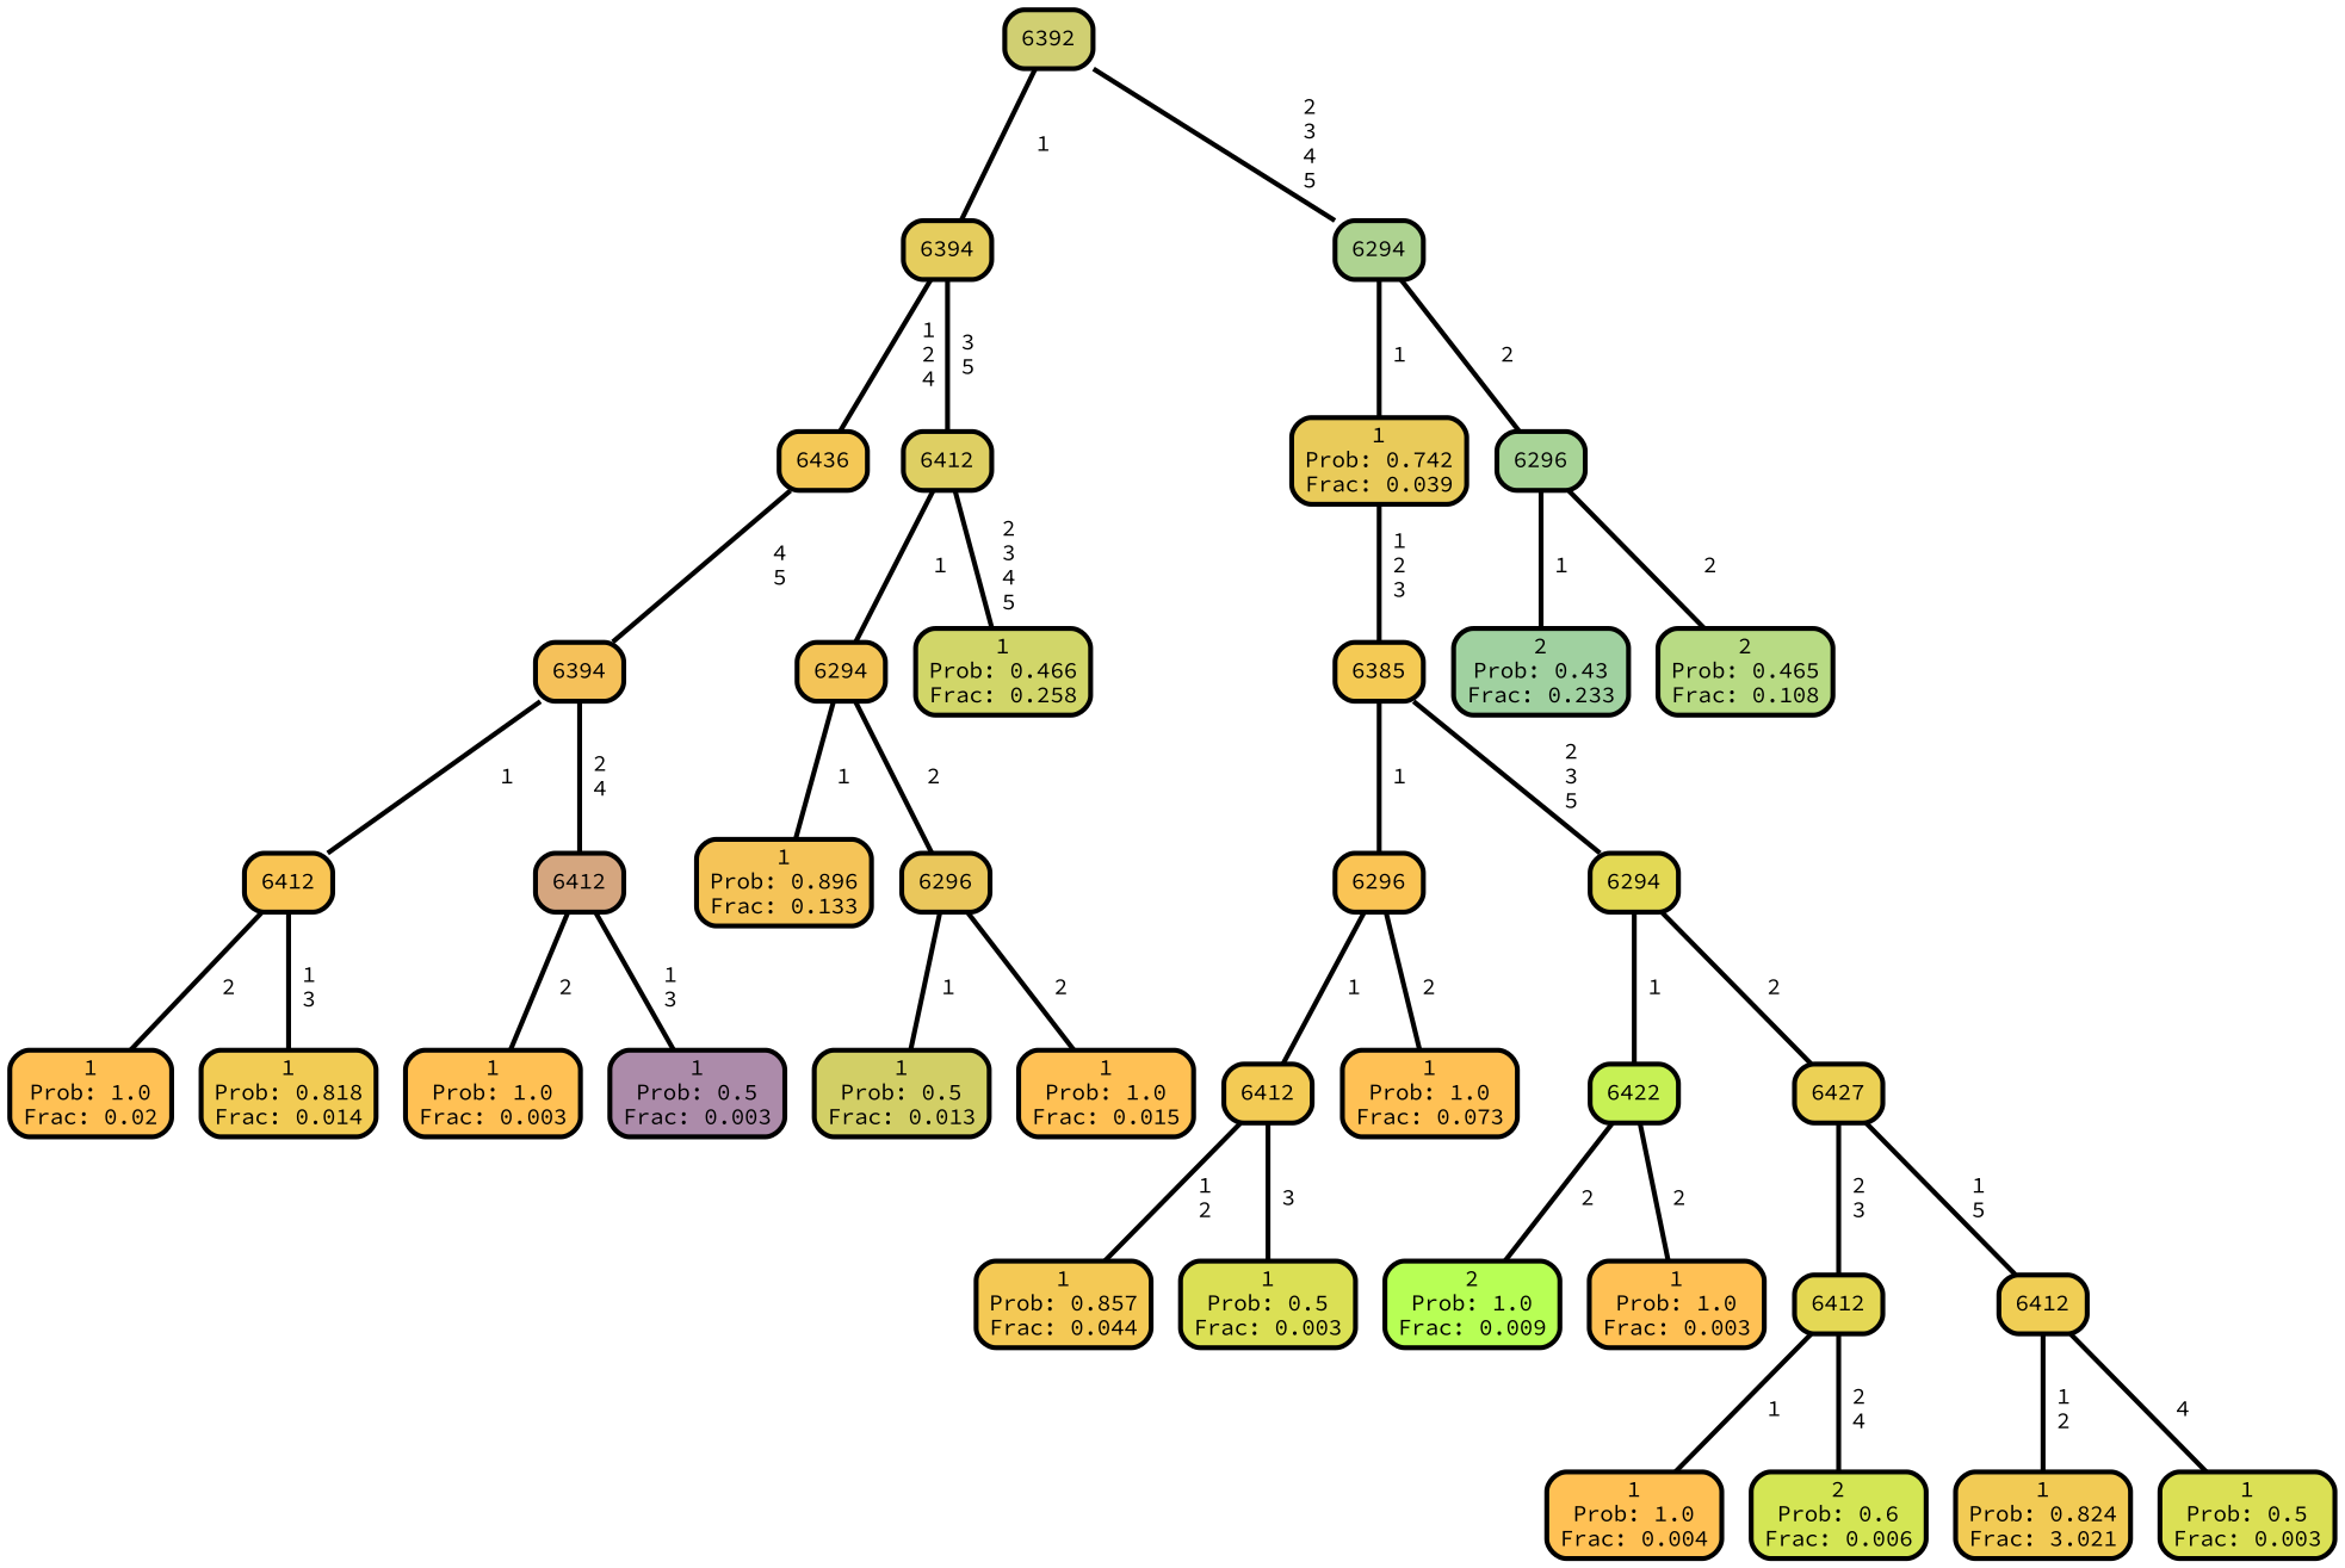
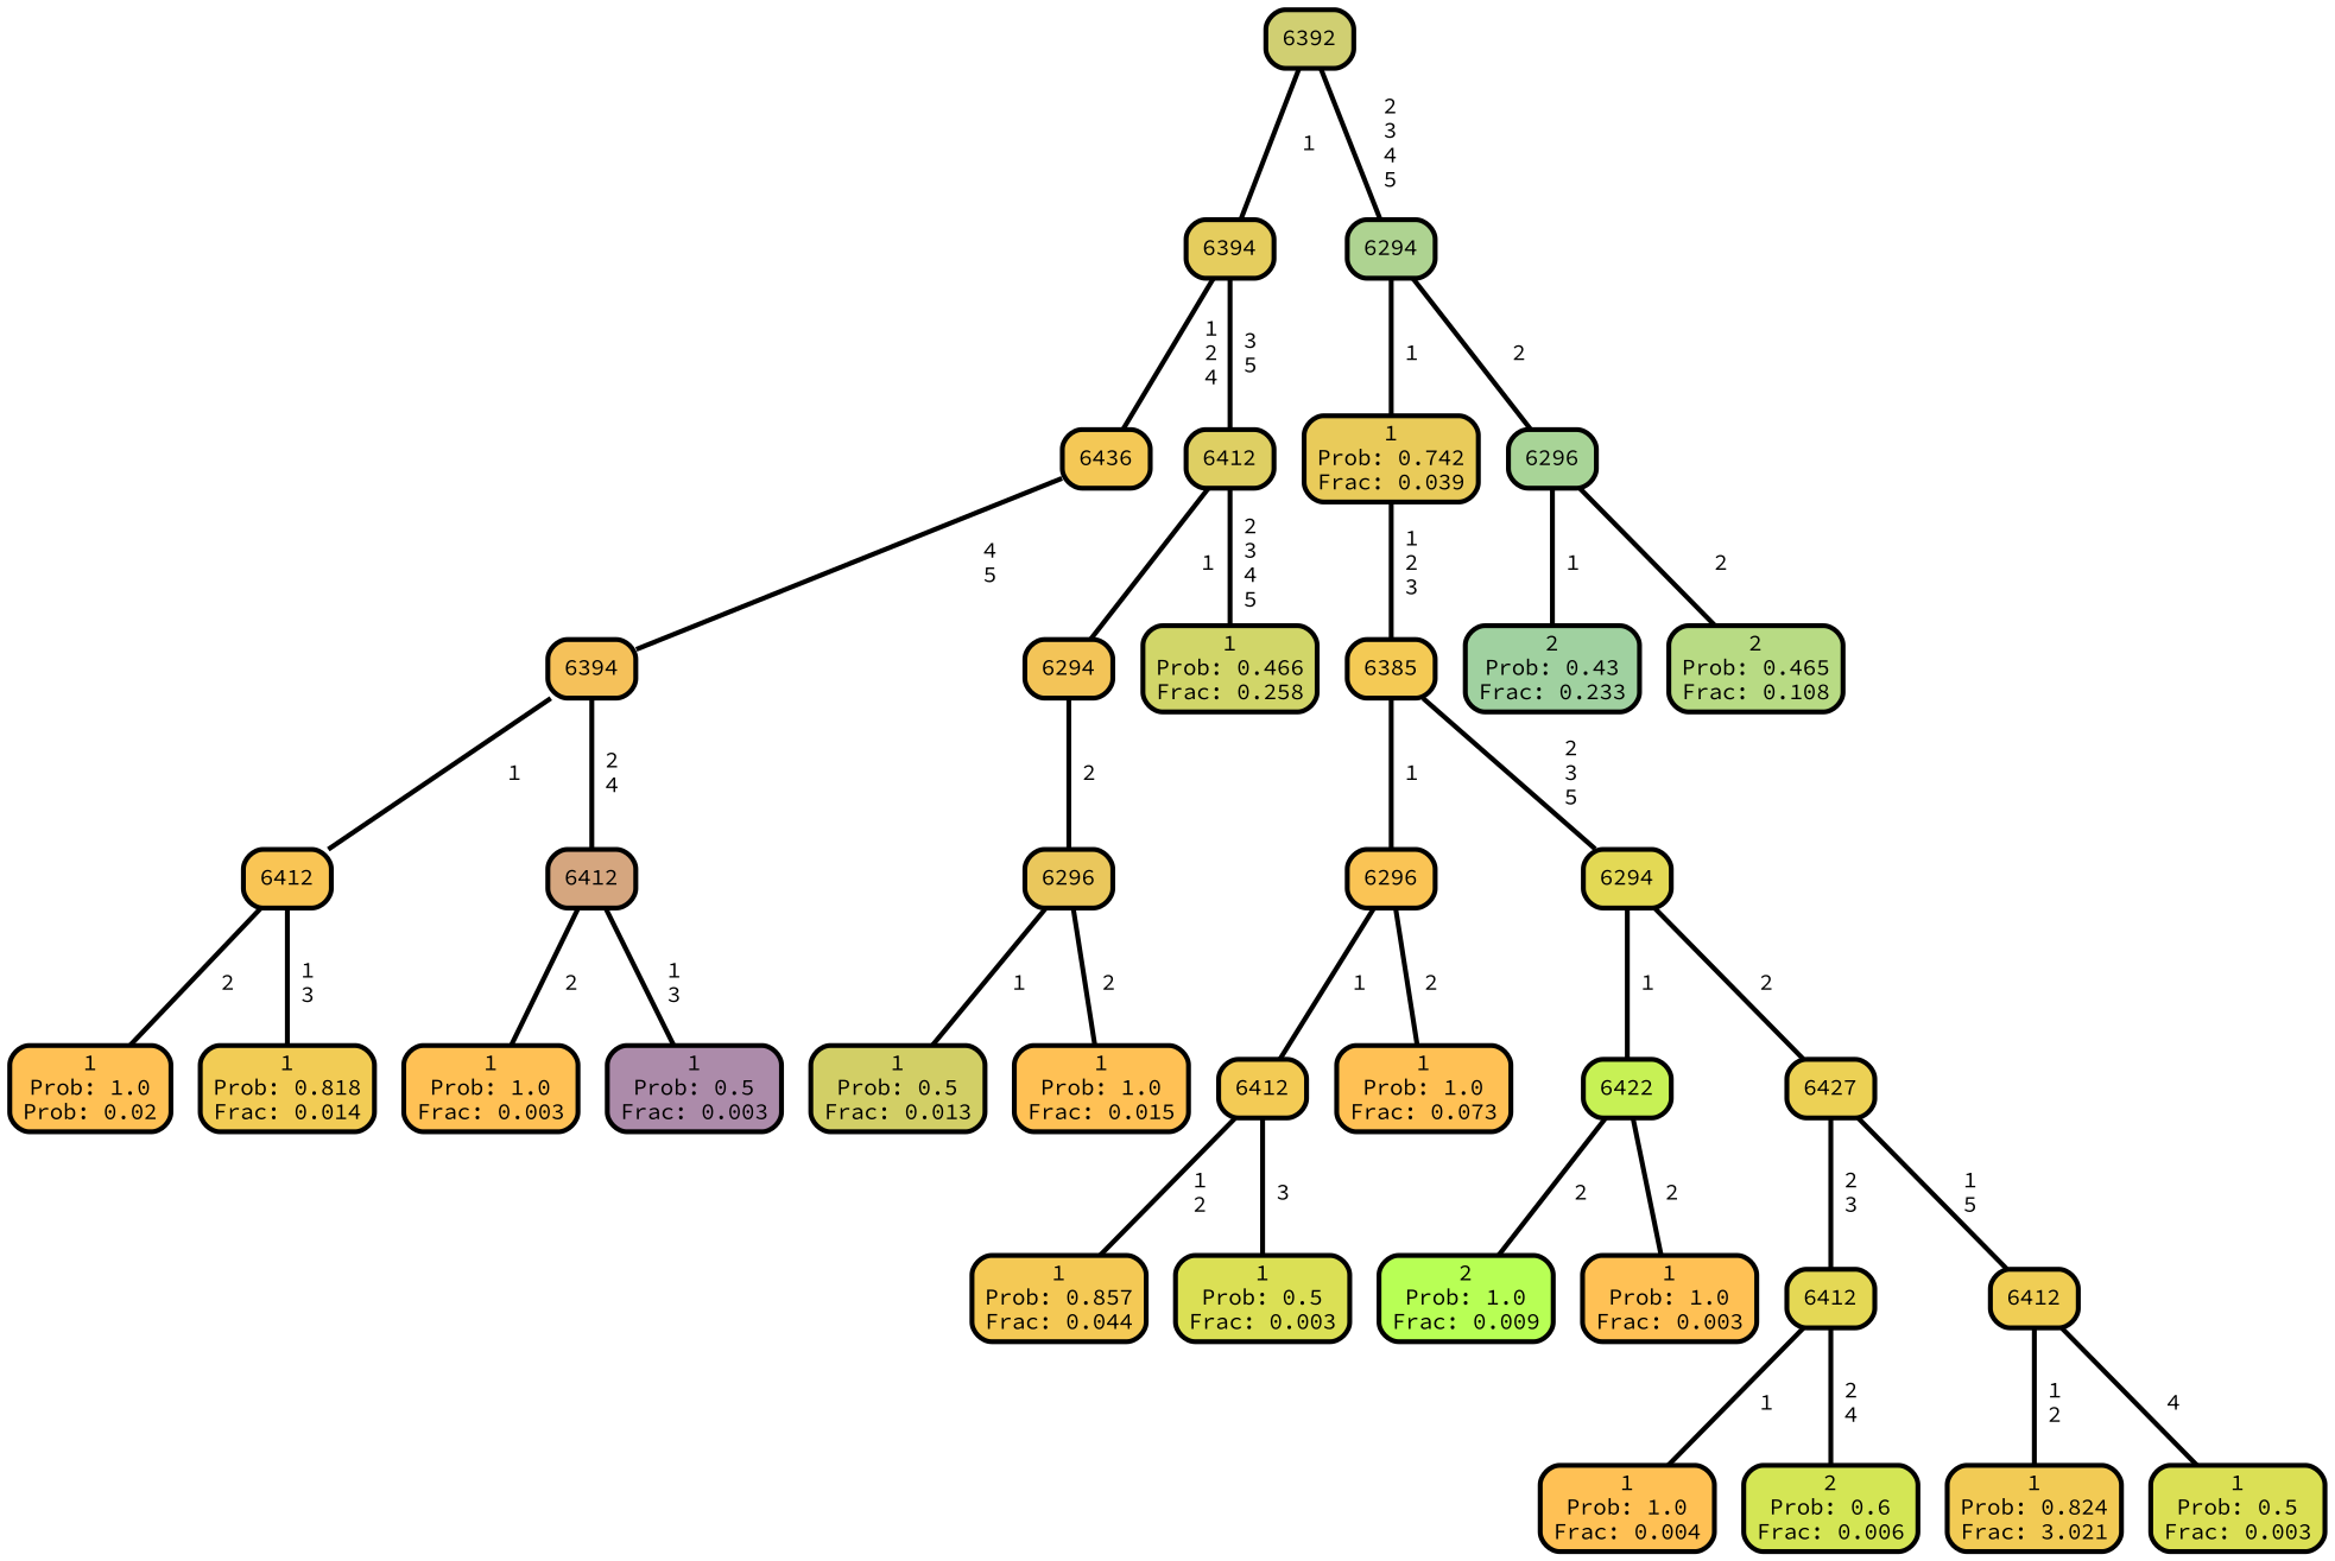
  graph {
    fontname="Source Code Pro"
    ranksep="0 equally"
    splines=straight
    node [color=black fillcolor="#ffc155" fontcolor=black fontname="Source Code Pro" penwidth=3 shape=box style="filled, rounded"]
    edge [color=black fontname="Source Code Pro" penwidth=3]
    n1 [fillcolor="#f4c955" label="1\nProb: 0.857\nFrac: 0.044"]
    n2 [fillcolor="#f3cb55" label=6412]
    n3 [fillcolor="#dbe055" label="1\nProb: 0.5\nFrac: 0.003"]
    n4 [fillcolor="#fac455" label=6296]
    n5 [label="1\nProb: 1.0\nFrac: 0.073"]
    n6 [fillcolor="#f4ca55" label=6385]
    n7 [fillcolor="#e3d955" label=6294]
    n8 [fillcolor="#c7f155" label=6422]
    n9 [fillcolor="#ecd155" label=6427]
    n10 [fillcolor="#b8ff55" label="2\nProb: 1.0\nFrac: 0.009"]
    n11 [label="1\nProb: 1.0\nFrac: 0.003"]
    n12 [fillcolor="#e4d855" label=6412]
    n13 [fillcolor="#f0ce55" label=6412]
    n14 [label="1\nProb: 1.0\nFrac: 0.004"]
    n15 [fillcolor="#d4e655" label="2\nProb: 0.6\nFrac: 0.006"]
    n16 [fillcolor="#f2cb55" label="1\nProb: 0.824\nFrac: 3.021"]
    n17 [fillcolor="#dbe055" label="1\nProb: 0.5\nFrac: 0.003"]
    n18 [fillcolor="#f4c856" label=6436]
    n19 [fillcolor="#f5c15a" label=6394]
    n20 [fillcolor="#f9c555" label=6412]
    n21 [fillcolor="#d5a67f" label=6412]
-   n22 [label="1\nProb: 1.0\nFrac: 0.02"]
+   n22 [label="1\nProb: 1.0\nProb: 0.02"]
    n23 [fillcolor="#f2cc55" label="1\nProb: 0.818\nFrac: 0.014"]
    n24 [label="1\nProb: 1.0\nFrac: 0.003"]
    n25 [fillcolor="#ac8baa" label="1\nProb: 0.5\nFrac: 0.003"]
    n26 [fillcolor="#e5cd5e" label=6394]
    n27 [fillcolor="#decf63" label=6412]
    n28 [fillcolor="#f3c458" label=6294]
    n29 [fillcolor="#d1d669" label="1\nProb: 0.466\nFrac: 0.258"]
-   n30 [fillcolor="#f5c458" label="1\nProb: 0.896\nFrac: 0.133"]
    n31 [fillcolor="#eac75c" label=6296]
    n32 [fillcolor="#d2cf66" label="1\nProb: 0.5\nFrac: 0.013"]
    n33 [label="1\nProb: 1.0\nFrac: 0.015"]
    n34 [fillcolor="#d0cf72" label=6392]
    n35 [fillcolor="#aed391" label=6294]
    n36 [fillcolor="#e9cb5a" label="1\nProb: 0.742\nFrac: 0.039"]
    n37 [fillcolor="#a8d497" label=6296]
    n38 [fillcolor="#a0d1a0" label="2\nProb: 0.43\nFrac: 0.233"]
    n39 [fillcolor="#b8db84" label="2\nProb: 0.465\nFrac: 0.108"]
    subgraph sub_1 {
      rank=same
    }
    n2 -- n1 [label=" 1\n 2"]
    n2 -- n3 [label=" 3"]
    n4 -- n2 [label=" 1"]
    n4 -- n5 [label=" 2"]
    n6 -- n4 [label=" 1"]
    n6 -- n7 [label=" 2\n 3\n 5"]
    n7 -- n8 [label=" 1"]
    n7 -- n9 [label=" 2"]
    n8 -- n10 [label=" 2"]
    n8 -- n11 [label=" 2"]
    n9 -- n12 [label=" 2\n 3"]
    n9 -- n13 [label=" 1\n 5"]
    n12 -- n14 [label=" 1"]
    n12 -- n15 [label=" 2\n 4"]
    n13 -- n16 [label=" 1\n 2"]
    n13 -- n17 [label=" 4"]
    n18 -- n19 [label=" 4\n 5"]
    n19 -- n20 [label=" 1"]
    n19 -- n21 [label=" 2\n 4"]
    n20 -- n22 [label=" 2"]
    n20 -- n23 [label=" 1\n 3"]
    n21 -- n24 [label=" 2"]
    n21 -- n25 [label=" 1\n 3"]
    n26 -- n18 [label=" 1\n 2\n 4"]
    n26 -- n27 [label=" 3\n 5"]
    n27 -- n28 [label=" 1"]
    n27 -- n29 [label=" 2\n 3\n 4\n 5"]
-   n28 -- n30 [label=" 1"]
    n28 -- n31 [label=" 2"]
    n31 -- n32 [label=" 1"]
    n31 -- n33 [label=" 2"]
    n34 -- n26 [label=" 1"]
    n34 -- n35 [label=" 2\n 3\n 4\n 5"]
    n35 -- n36 [label=" 1"]
    n35 -- n37 [label=" 2"]
    n36 -- n6 [label=" 1\n 2\n 3"]
    n37 -- n38 [label=" 1"]
    n37 -- n39 [label=" 2"]
  }
